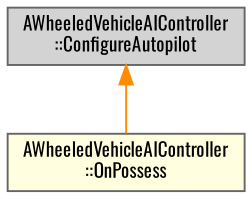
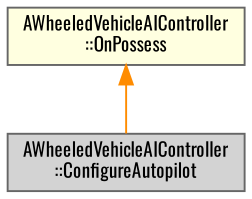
  digraph {
    rankdir=TB
    fontname=Oswald
    node [fontname=Oswald fontsize=10 shape=box style=filled]
    n1 [color=gray40 fillcolor=lightgrey fontcolor=black height=0.2 label="AWheeledVehicleAIController\l::ConfigureAutopilot" width=0.4]
    n2 [color=grey40 fillcolor=lightyellow height=0.2 label="AWheeledVehicleAIController\l::OnPossess" width=0.4]
-   n1 -> n2 [color=darkorange dir=back fontname=Oswald fontsize=10 labelfontname=Helvetica labelfontsize=10 style=solid]
+   n2 -> n1 [color=darkorange dir=back fontname=Oswald fontsize=10 labelfontname=Helvetica labelfontsize=10 style=solid]
  }
